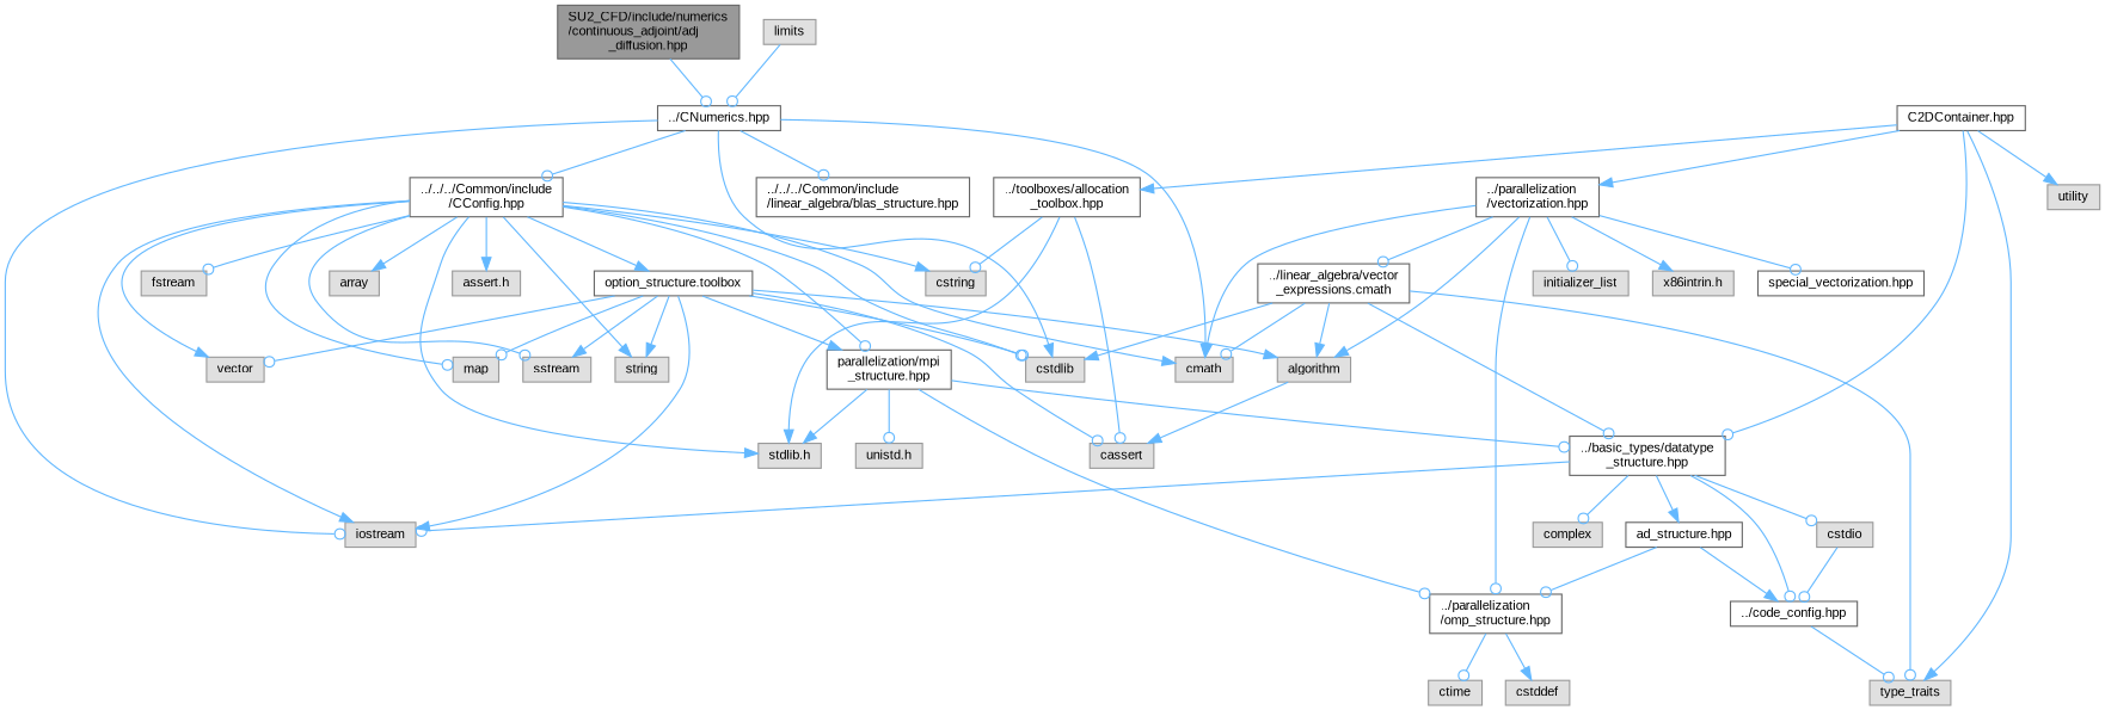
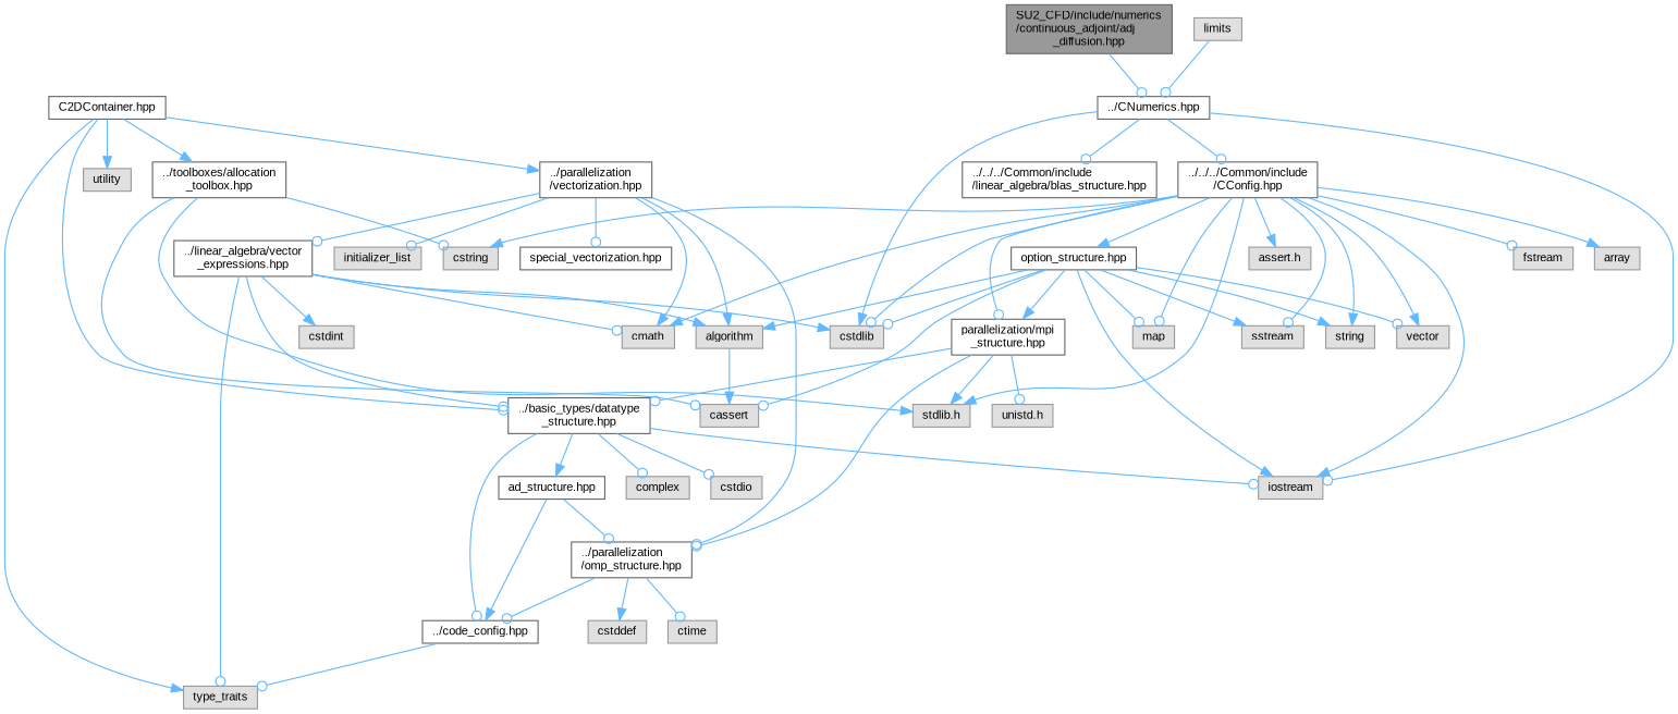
  digraph {
    fontname="Liberation Sans"
    node [color=grey60 fillcolor="#E0E0E0" fontname="Liberation Sans" fontsize=10 shape=box style=filled]
    edge [arrowhead=odot color=steelblue1 fontname="Liberation Sans" fontsize=10 labelfontname=Helvetica labelfontsize=10 style=solid]
    n1 [color=gray40 fillcolor=grey60 fontcolor=black height=0.2 label="SU2_CFD/include/numerics\l/continuous_adjoint/adj\l_diffusion.hpp" width=0.4]
    n2 [color=grey40 fillcolor=white height=0.2 label="../CNumerics.hpp" width=0.4]
    n3 [height=0.2 label=cmath width=0.4]
    n4 [height=0.2 label=iostream width=0.4]
    n5 [height=0.2 label=cstdlib width=0.4]
    n6 [color=grey40 fillcolor=white height=0.2 label="../../../Common/include\l/CConfig.hpp" width=0.4]
    n7 [color=grey40 fillcolor=white height=0.2 label="../../../Common/include\l/linear_algebra/blas_structure.hpp" width=0.4]
    n8 [height=0.2 label=limits width=0.4]
    n9 [color=grey40 fillcolor=white height=0.2 label="parallelization/mpi\l_structure.hpp" width=0.4]
    n10 [height=0.2 label="stdlib.h" width=0.4]
    n11 [height=0.2 label=fstream width=0.4]
    n12 [height=0.2 label=sstream width=0.4]
    n13 [height=0.2 label=string width=0.4]
    n14 [height=0.2 label=cstring width=0.4]
    n15 [height=0.2 label=vector width=0.4]
    n16 [height=0.2 label=array width=0.4]
    n17 [height=0.2 label=map width=0.4]
    n18 [height=0.2 label="assert.h" width=0.4]
-   n19 [color=grey40 fillcolor=white height=0.2 label="option_structure.toolbox" width=0.4]
+   n19 [color=grey40 fillcolor=white height=0.2 label="option_structure.hpp" width=0.4]
    n20 [color=grey40 fillcolor=white height=0.2 label="../basic_types/datatype\l_structure.hpp" width=0.4]
    n21 [color=grey40 fillcolor=white height=0.2 label="../parallelization\l/omp_structure.hpp" width=0.4]
    n22 [height=0.2 label="unistd.h" width=0.4]
    n23 [height=0.2 label=algorithm width=0.4]
    n24 [height=0.2 label=cassert width=0.4]
    n25 [height=0.2 label=complex width=0.4]
    n26 [height=0.2 label=cstdio width=0.4]
    n27 [color=grey40 fillcolor=white height=0.2 label="../code_config.hpp" width=0.4]
    n28 [color=grey40 fillcolor=white height=0.2 label="ad_structure.hpp" width=0.4]
    n29 [height=0.2 label=cstddef width=0.4]
    n30 [height=0.2 label=ctime width=0.4]
    n31 [height=0.2 label=type_traits width=0.4]
    n32 [color=grey40 fillcolor=white height=0.2 label="C2DContainer.hpp" width=0.4]
    n33 [color=grey40 fillcolor=white height=0.2 label="../toolboxes/allocation\l_toolbox.hpp" width=0.4]
    n34 [color=grey40 fillcolor=white height=0.2 label="../parallelization\l/vectorization.hpp" width=0.4]
    n35 [height=0.2 label=utility width=0.4]
-   n36 [color=grey40 fillcolor=white height=0.2 label="../linear_algebra/vector\l_expressions.cmath" width=0.4]
+   n36 [color=grey40 fillcolor=white height=0.2 label="../linear_algebra/vector\l_expressions.hpp" width=0.4]
    n37 [height=0.2 label=initializer_list width=0.4]
-   n38 [height=0.2 label="x86intrin.h" width=0.4]
    n39 [color=grey40 fillcolor=white height=0.2 label="special_vectorization.hpp" width=0.4]
+   n40 [height=0.2 label=cstdint width=0.4]
    n1 -> n2
-   n2 -> n3 [arrowhead=normal]
    n2 -> n4
    n2 -> n5 [arrowhead=normal]
    n2 -> n6
    n2 -> n7
    n6 -> n3 [arrowhead=normal]
    n6 -> n4 [arrowhead=normal]
    n6 -> n5
    n6 -> n9
    n6 -> n10 [arrowhead=normal]
    n6 -> n11
    n6 -> n12
    n6 -> n13 [arrowhead=normal]
    n6 -> n14 [arrowhead=normal]
    n6 -> n15 [arrowhead=normal]
    n6 -> n16 [arrowhead=normal]
    n6 -> n17
    n6 -> n18 [arrowhead=normal]
    n6 -> n19 [arrowhead=normal]
    n8 -> n2
    n9 -> n10 [arrowhead=normal]
    n9 -> n20
    n9 -> n21
    n9 -> n22
    n19 -> n4 [arrowhead=normal]
    n19 -> n5
    n19 -> n9 [arrowhead=normal]
    n19 -> n12 [arrowhead=normal]
    n19 -> n13 [arrowhead=normal]
    n19 -> n15
    n19 -> n17
    n19 -> n23 [arrowhead=normal]
    n19 -> n24
    n20 -> n4
    n20 -> n25
    n20 -> n26
    n20 -> n27
    n20 -> n28 [arrowhead=normal]
-   n26 -> n27
+   n21 -> n27
    n21 -> n29 [arrowhead=normal]
    n21 -> n30
    n23 -> n24 [arrowhead=normal]
    n27 -> n31
    n28 -> n21
    n28 -> n27 [arrowhead=normal]
    n32 -> n20
    n32 -> n31 [arrowhead=normal]
    n32 -> n33 [arrowhead=normal]
    n32 -> n34 [arrowhead=normal]
    n32 -> n35 [arrowhead=normal]
    n33 -> n10 [arrowhead=normal]
    n33 -> n14
    n33 -> n24
    n34 -> n3 [arrowhead=normal]
    n34 -> n21
    n34 -> n23 [arrowhead=normal]
    n34 -> n36
    n34 -> n37
-   n34 -> n38 [arrowhead=normal]
    n34 -> n39
    n36 -> n3
    n36 -> n5 [arrowhead=normal]
    n36 -> n20
    n36 -> n23 [arrowhead=normal]
    n36 -> n31
+   n36 -> n40 [arrowhead=normal]
  }
